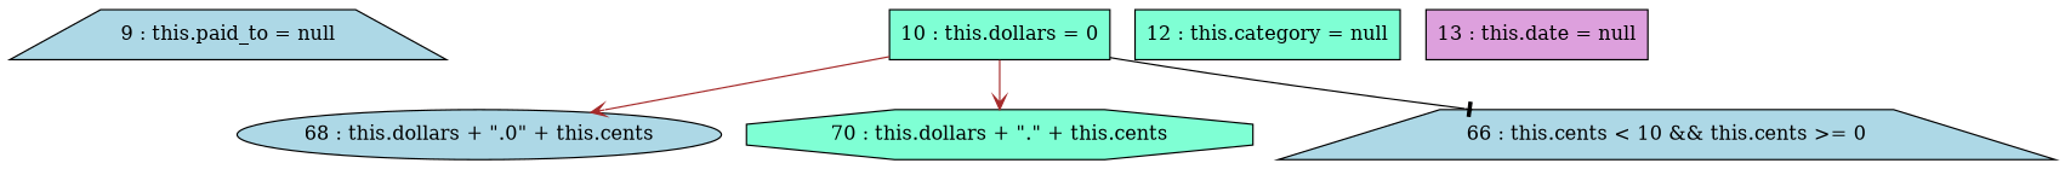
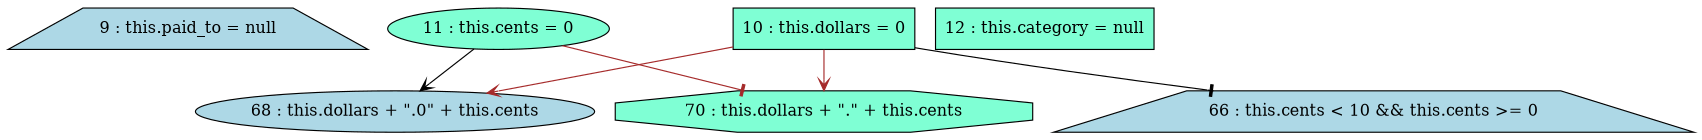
  digraph {
    node [fillcolor=aquamarine shape=box style=filled]
    edge [arrowhead=vee color=brown]
    "9 : this.paid_to = null" [fillcolor=lightblue shape=trapezium]
    "70 : this.dollars + \".\" + this.cents" [shape=octagon]
    "10 : this.dollars = 0"
    "68 : this.dollars + \".0\" + this.cents" [fillcolor=lightblue shape=ellipse]
    "66 : this.cents < 10 && this.cents >= 0" [fillcolor=lightblue shape=trapezium]
+   "11 : this.cents = 0" [shape=ellipse]
    "12 : this.category = null"
-   "13 : this.date = null" [fillcolor=plum]
    "10 : this.dollars = 0" -> "70 : this.dollars + \".\" + this.cents"
    "10 : this.dollars = 0" -> "68 : this.dollars + \".0\" + this.cents"
    "10 : this.dollars = 0" -> "66 : this.cents < 10 && this.cents >= 0" [arrowhead=tee color=black]
+   "11 : this.cents = 0" -> "70 : this.dollars + \".\" + this.cents" [arrowhead=tee]
+   "11 : this.cents = 0" -> "68 : this.dollars + \".0\" + this.cents" [color=black]
  }
